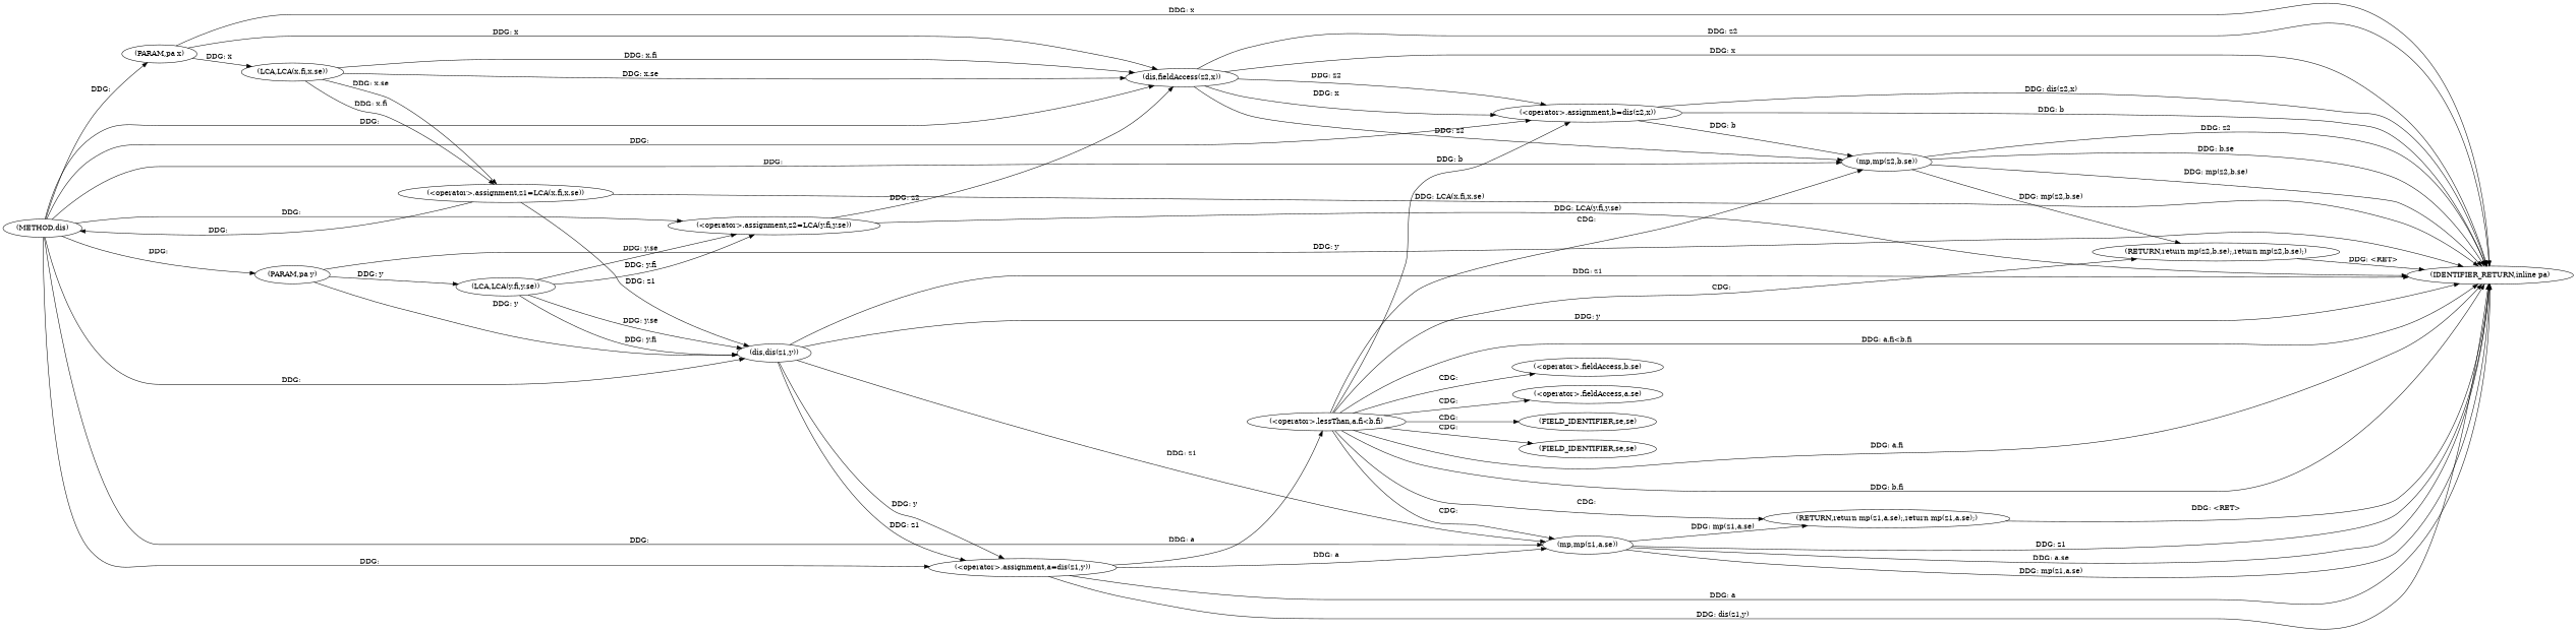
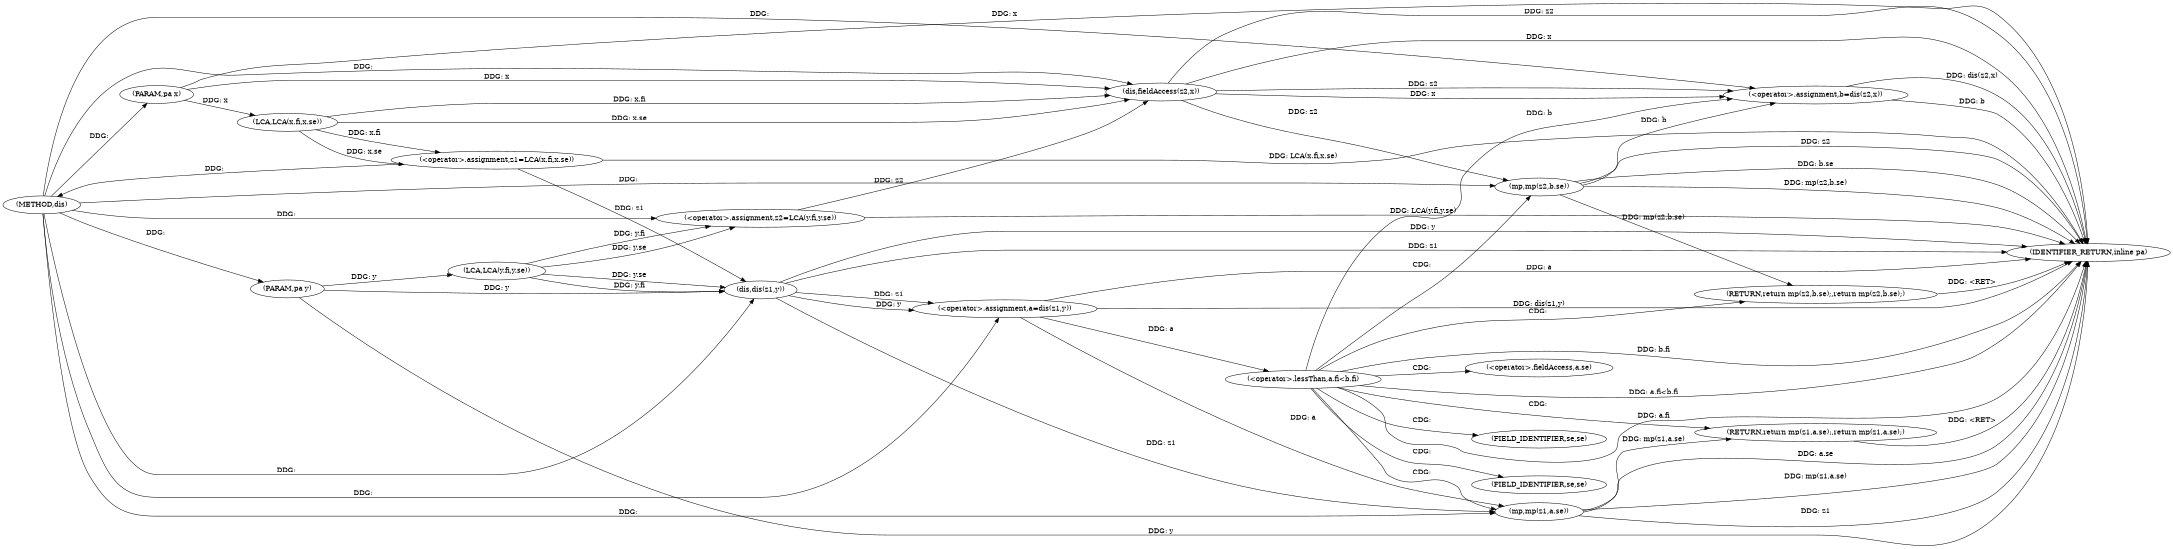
  digraph {
    rankdir=LR
    n1 [label="(METHOD,dis)"]
    n2 [label="(PARAM,pa x)"]
    n3 [label="(PARAM,pa y)"]
    n4 [label="(<operator>.assignment,z2=LCA(y.fi,y.se))"]
    n5 [label="(<operator>.assignment,a=dis(z1,y))"]
    n6 [label="(<operator>.assignment,b=dis(z2,x))"]
    n7 [label="(mp,mp(z2,b.se))"]
    n8 [label="(dis,dis(z1,y))"]
    n9 [label="(dis,fieldAccess(z2,x))"]
    n10 [label="(mp,mp(z1,a.se))"]
    n11 [label="(IDENTIFIER_RETURN,inline pa)"]
    n12 [label="(LCA,LCA(x.fi,x.se))"]
    n13 [label="(LCA,LCA(y.fi,y.se))"]
    n14 [label="(<operator>.assignment,z1=LCA(x.fi,x.se))"]
    n15 [label="(<operator>.lessThan,a.fi<b.fi)"]
    n16 [label="(RETURN,return mp(z2,b.se);,return mp(z2,b.se);)"]
    n17 [label="(RETURN,return mp(z1,a.se);,return mp(z1,a.se);)"]
-   n18 [label="(<operator>.fieldAccess,b.se)"]
    n19 [label="(<operator>.fieldAccess,a.se)"]
    n20 [label="(FIELD_IDENTIFIER,se,se)"]
    n21 [label="(FIELD_IDENTIFIER,se,se)"]
    n1 -> n2 [label="DDG: "]
    n1 -> n3 [label="DDG: "]
    n1 -> n4 [label="DDG: "]
    n1 -> n5 [label="DDG: "]
    n1 -> n6 [label="DDG: "]
    n1 -> n7 [label="DDG: "]
    n1 -> n8 [label="DDG: "]
    n1 -> n9 [label="DDG: "]
    n1 -> n10 [label="DDG: "]
    n2 -> n9 [label="DDG: x"]
    n2 -> n11 [label="DDG: x"]
    n2 -> n12 [label="DDG: x"]
    n3 -> n8 [label="DDG: y"]
    n3 -> n11 [label="DDG: y"]
    n3 -> n13 [label="DDG: y"]
    n4 -> n9 [label="DDG: z2"]
    n4 -> n11 [label="DDG: LCA(y.fi,y.se)"]
    n5 -> n10 [label="DDG: a"]
    n5 -> n11 [label="DDG: a"]
    n5 -> n11 [label="DDG: dis(z1,y)"]
    n5 -> n15 [label="DDG: a"]
-   n6 -> n7 [label="DDG: b"]
+   n7 -> n6 [label="DDG: b"]
    n6 -> n11 [label="DDG: b"]
    n6 -> n11 [label="DDG: dis(z2,x)"]
    n7 -> n11 [label="DDG: z2"]
    n7 -> n11 [label="DDG: b.se"]
    n7 -> n11 [label="DDG: mp(z2,b.se)"]
    n7 -> n16 [label="DDG: mp(z2,b.se)"]
    n8 -> n5 [label="DDG: y"]
    n8 -> n5 [label="DDG: z1"]
    n8 -> n10 [label="DDG: z1"]
    n8 -> n11 [label="DDG: z1"]
    n8 -> n11 [label="DDG: y"]
    n9 -> n6 [label="DDG: z2"]
    n9 -> n6 [label="DDG: x"]
    n9 -> n7 [label="DDG: z2"]
    n9 -> n11 [label="DDG: z2"]
    n9 -> n11 [label="DDG: x"]
    n10 -> n11 [label="DDG: z1"]
    n10 -> n11 [label="DDG: a.se"]
    n10 -> n11 [label="DDG: mp(z1,a.se)"]
    n10 -> n17 [label="DDG: mp(z1,a.se)"]
    n12 -> n9 [label="DDG: x.fi"]
    n12 -> n9 [label="DDG: x.se"]
    n12 -> n14 [label="DDG: x.se"]
    n12 -> n14 [label="DDG: x.fi"]
    n13 -> n4 [label="DDG: y.se"]
    n13 -> n4 [label="DDG: y.fi"]
    n13 -> n8 [label="DDG: y.fi"]
    n13 -> n8 [label="DDG: y.se"]
    n14 -> n1 [label="DDG: "]
    n14 -> n8 [label="DDG: z1"]
    n14 -> n11 [label="DDG: LCA(x.fi,x.se)"]
    n15 -> n6 [label="DDG: b"]
    n15 -> n7 [label="CDG: "]
    n15 -> n10 [label="CDG: "]
    n15 -> n11 [label="DDG: a.fi"]
    n15 -> n11 [label="DDG: b.fi"]
    n15 -> n11 [label="DDG: a.fi<b.fi"]
    n15 -> n16 [label="CDG: "]
    n15 -> n17 [label="CDG: "]
-   n15 -> n18 [label="CDG: "]
    n15 -> n19 [label="CDG: "]
    n15 -> n20 [label="CDG: "]
    n15 -> n21 [label="CDG: "]
    n16 -> n11 [label="DDG: <RET>"]
    n17 -> n11 [label="DDG: <RET>"]
  }
